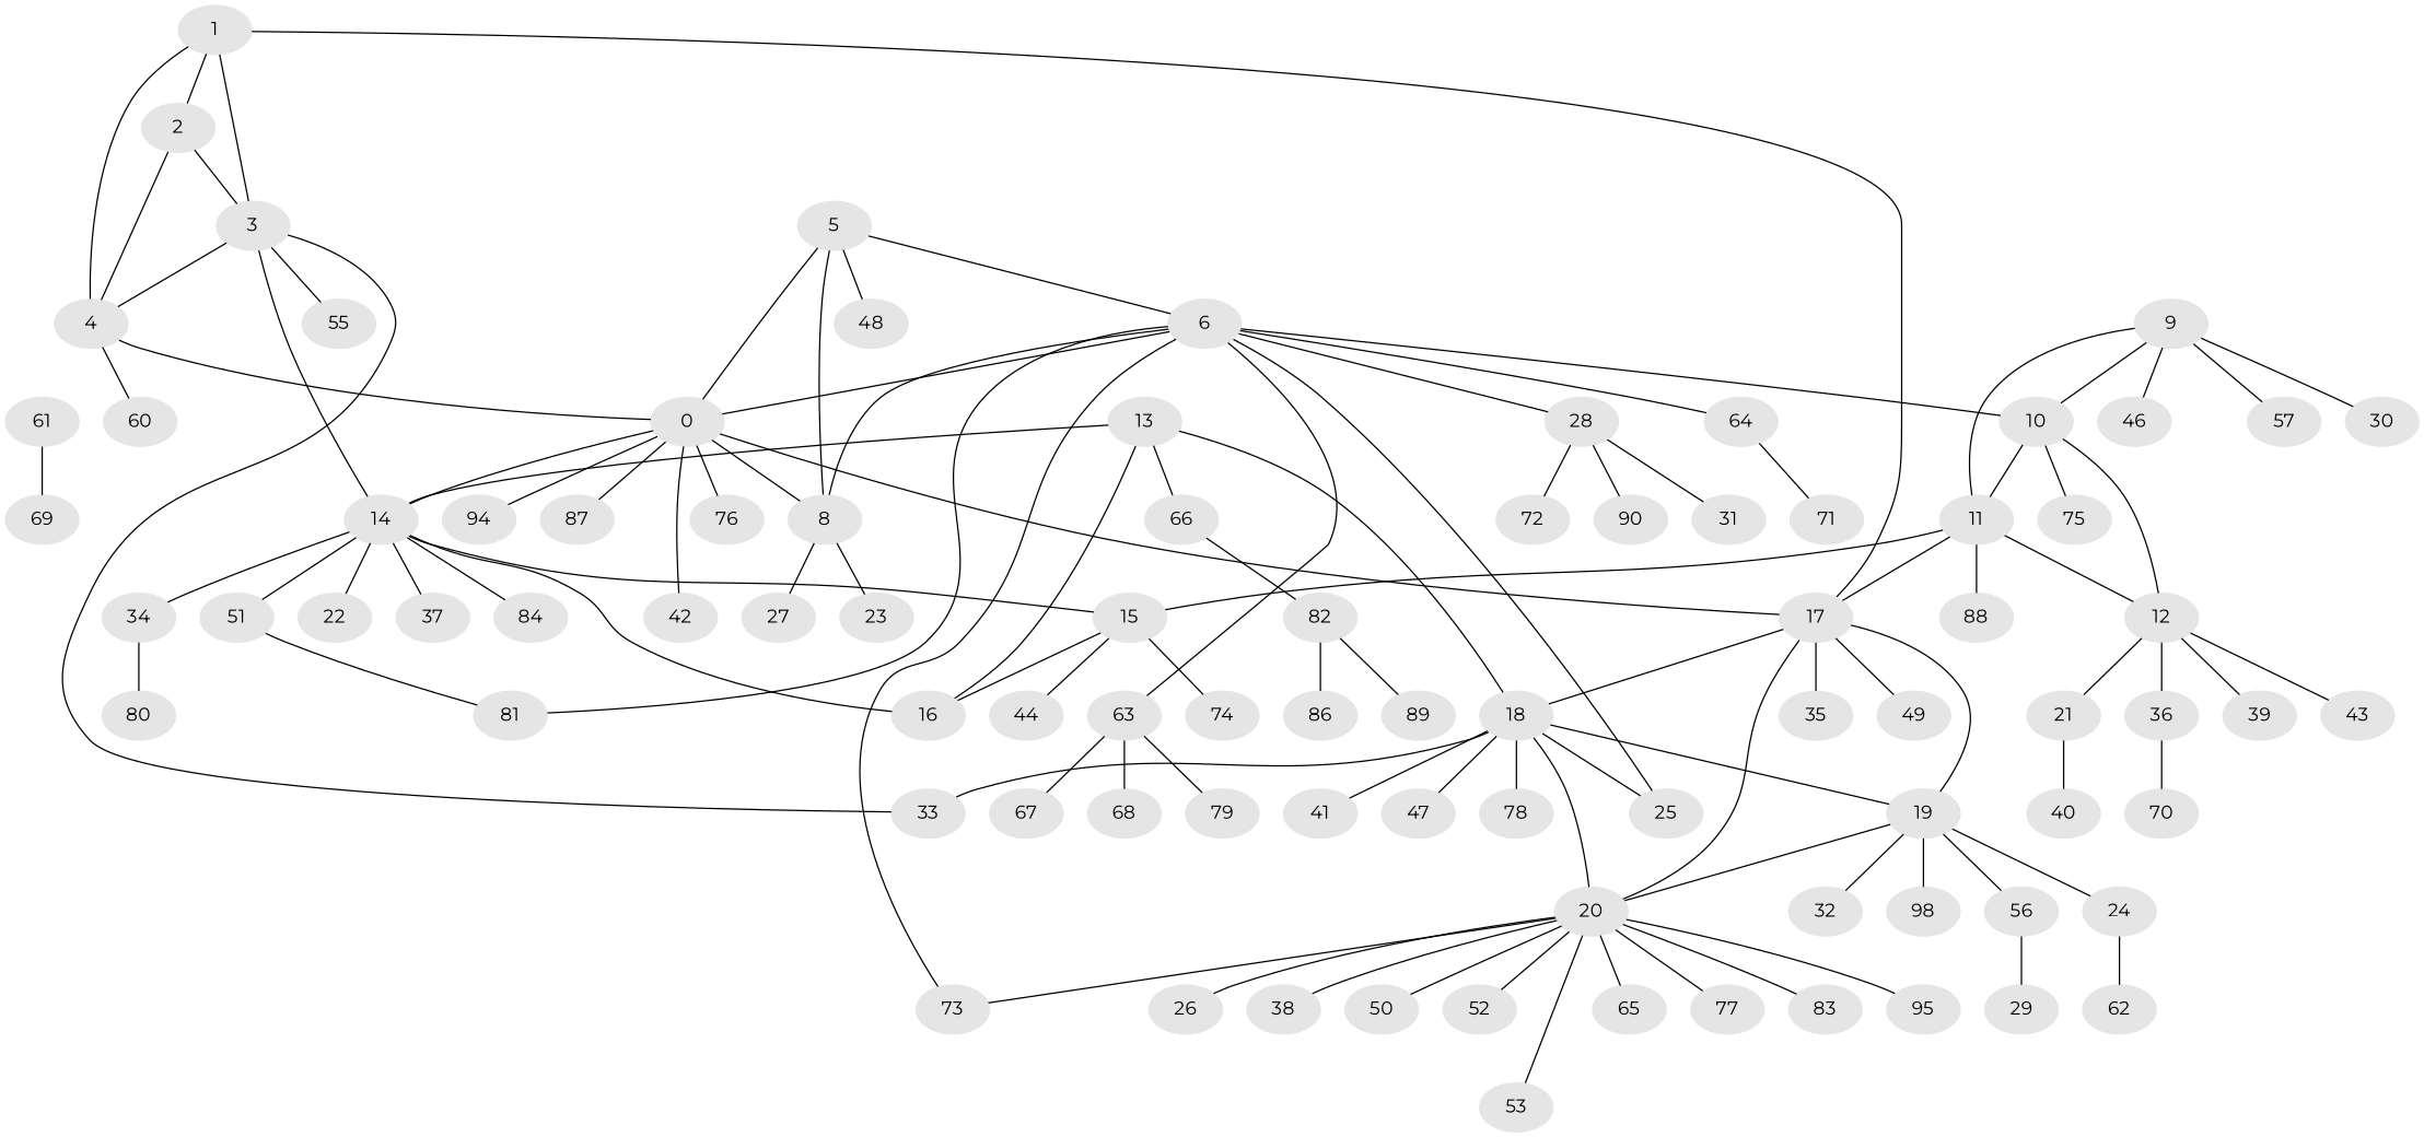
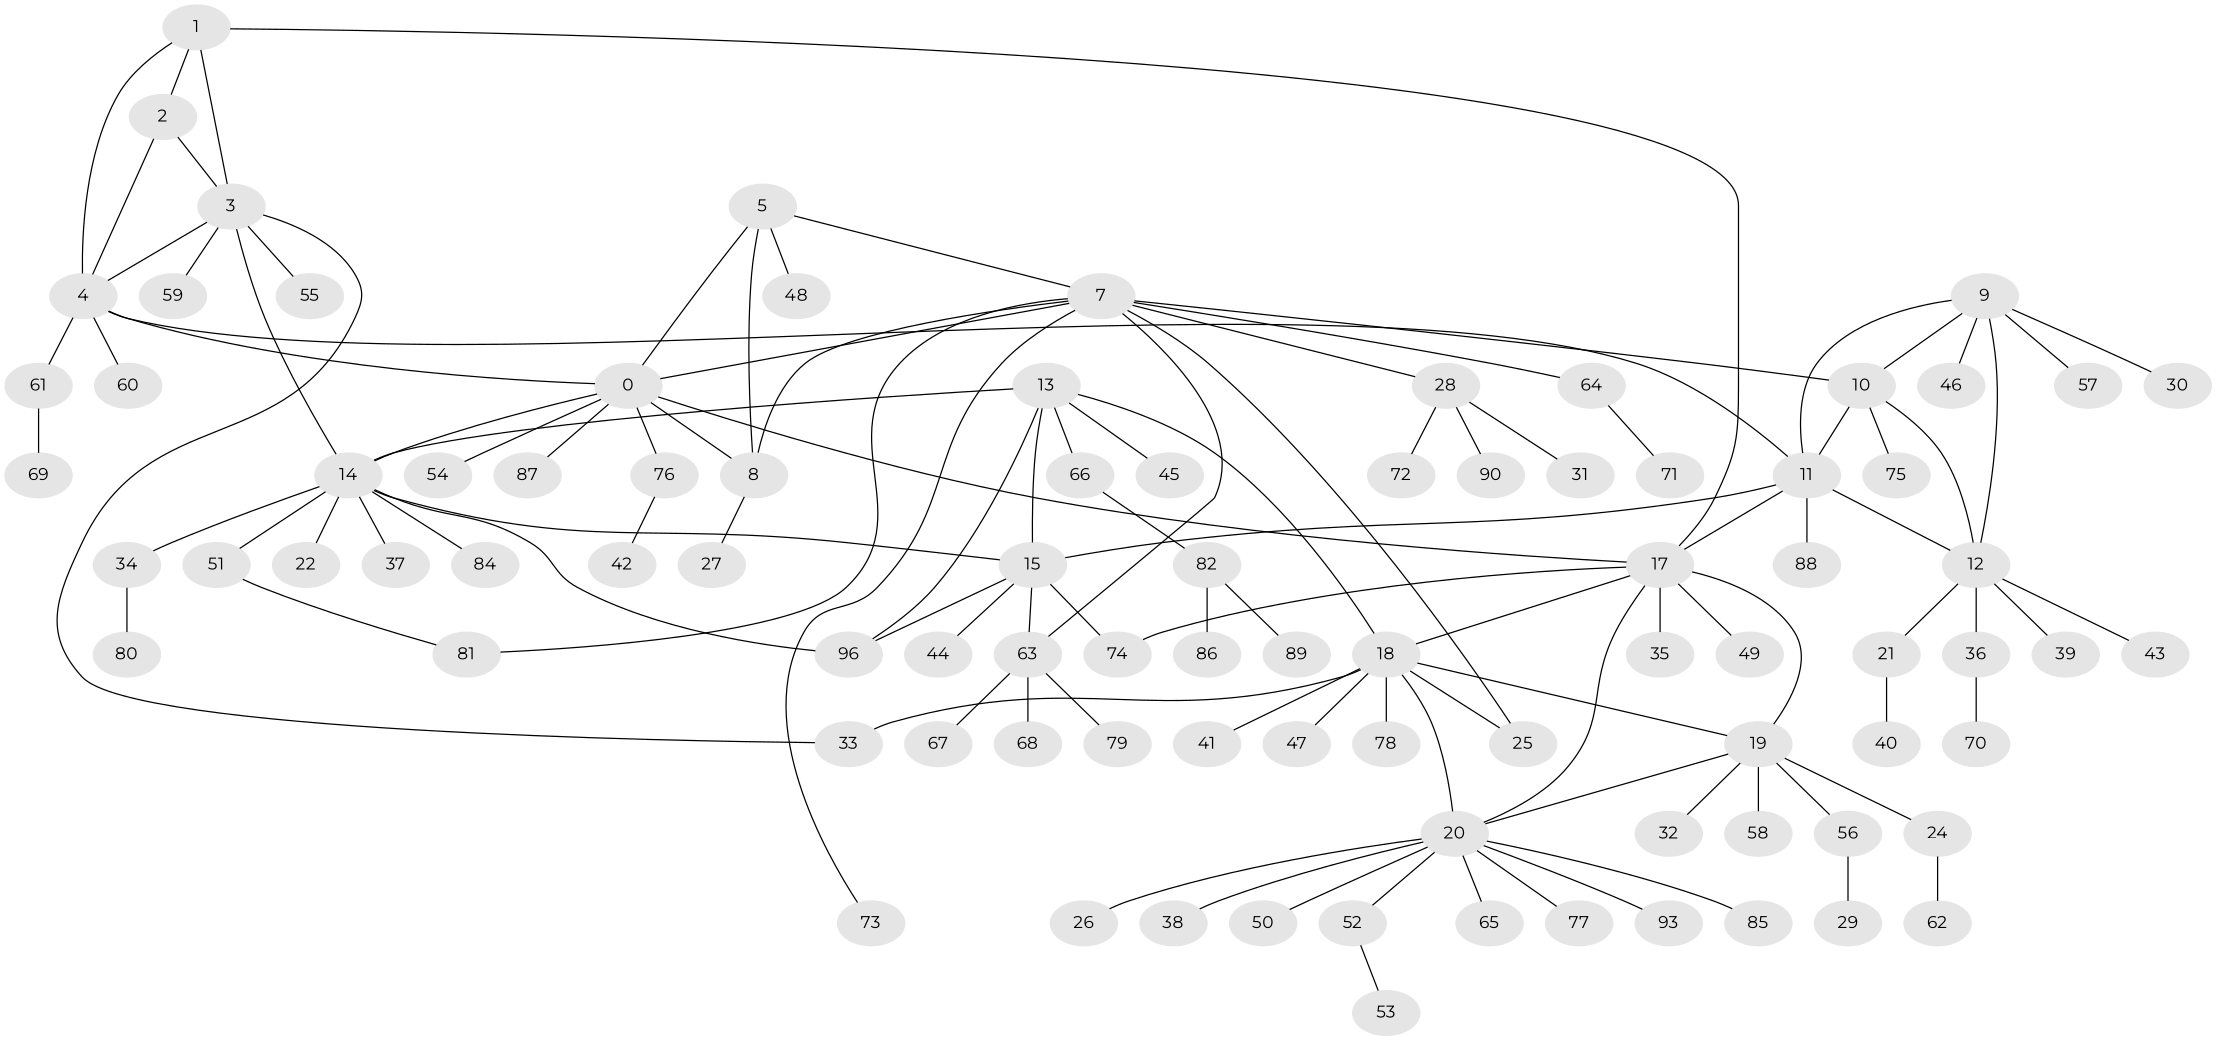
  graph {
    fontname=Montserrat
    node [color=gray90 fontname=Montserrat style=filled]
    edge [fontname=Montserrat]
    1
    2
    3
    4
    17
    14
    33
    55
+   59
    n10 [label=0]
    11
    60
    61
    49
    18
    74
    19
    20
    35
    15
-   16
+   16 [label=96]
    22
    34
    37
    51
    84
    8
    42
-   54 [label=94]
+   54
    76
    87
    12
    88
    69
    5
-   6
+   6 [label=7]
    48
    10
    25
    28
    63
    64
    73
    81
-   23
    27
    75
    31
    72
    90
    67
    68
    79
    71
    9
    30
    46
    57
    21
    36
    39
    43
    44
    40
    70
    13
+   45
    66
    41
    47
    78
    82
    80
    24
    32
    56
-   58 [label=98]
+   58
    26
    38
    50
    52
    53
    65
    77
-   83
-   85 [label=95]
+   83 [label=93]
+   85
    62
    29
    86
    89
    1 -- 2
    1 -- 3
    1 -- 4
    1 -- 17
    2 -- 3
    2 -- 4
    3 -- 4
    3 -- 14
    3 -- 33
    3 -- 55
+   3 -- 59
    4 -- n10
+   4 -- 11
    4 -- 60
+   4 -- 61
    17 -- 49
    17 -- 18
+   17 -- 74
    17 -- 19
    17 -- 20
    17 -- 35
    14 -- 15
    14 -- 16
    14 -- 22
    14 -- 34
    14 -- 37
    14 -- 51
    14 -- 84
    n10 -- 17
    n10 -- 14
    n10 -- 8
-   n10 -- 42
+   76 -- 42
    n10 -- 54
    n10 -- 76
    n10 -- 87
    11 -- 17
    11 -- 15
    11 -- 12
    11 -- 88
    61 -- 69
    18 -- 33
    18 -- 19
    18 -- 20
    18 -- 25
    18 -- 41
    18 -- 47
    18 -- 78
    19 -- 20
    19 -- 24
    19 -- 32
    19 -- 56
    19 -- 58
-   20 -- 73
    20 -- 26
    20 -- 38
    20 -- 50
    20 -- 52
-   20 -- 53
+   52 -- 53
    20 -- 65
    20 -- 77
    20 -- 83
    20 -- 85
    15 -- 74
    15 -- 16
+   15 -- 63
    15 -- 44
    34 -- 80
    51 -- 81
-   8 -- 23
    8 -- 27
    12 -- 21
    12 -- 36
    12 -- 39
    12 -- 43
    5 -- n10
    5 -- 8
    5 -- 6
    5 -- 48
    6 -- n10
    6 -- 8
    6 -- 10
    6 -- 25
    6 -- 28
    6 -- 63
    6 -- 64
    6 -- 73
    6 -- 81
    10 -- 11
    10 -- 12
    10 -- 75
    28 -- 31
    28 -- 72
    28 -- 90
    63 -- 67
    63 -- 68
    63 -- 79
    64 -- 71
    9 -- 11
+   9 -- 12
    9 -- 10
    9 -- 30
    9 -- 46
    9 -- 57
    21 -- 40
    36 -- 70
    13 -- 14
    13 -- 18
+   13 -- 15
    13 -- 16
+   13 -- 45
    13 -- 66
    66 -- 82
    82 -- 86
    82 -- 89
    24 -- 62
    56 -- 29
  }
